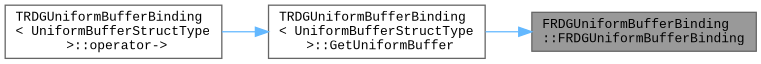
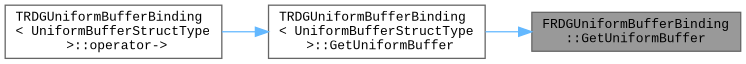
  digraph {
    rankdir=RL
    fontname="Liberation Mono"
    node [color=grey40 fillcolor=white fontname="Liberation Mono" fontsize=10 shape=box style=filled]
    edge [color=steelblue1 dir=back fontname="Liberation Mono" fontsize=10 labelfontname=Helvetica labelfontsize=10 style=solid]
-   n1 [color=gray40 fillcolor=grey60 fontcolor=black height=0.2 label="FRDGUniformBufferBinding\l::FRDGUniformBufferBinding" width=0.4]
+   n1 [color=gray40 fillcolor=grey60 fontcolor=black height=0.2 label="FRDGUniformBufferBinding\l::GetUniformBuffer" width=0.4]
    n2 [height=0.2 label="TRDGUniformBufferBinding\l\< UniformBufferStructType\l \>::GetUniformBuffer" width=0.4]
    n3 [height=0.2 label="TRDGUniformBufferBinding\l\< UniformBufferStructType\l \>::operator-\>" width=0.4]
    n1 -> n2
    n2 -> n3
  }
